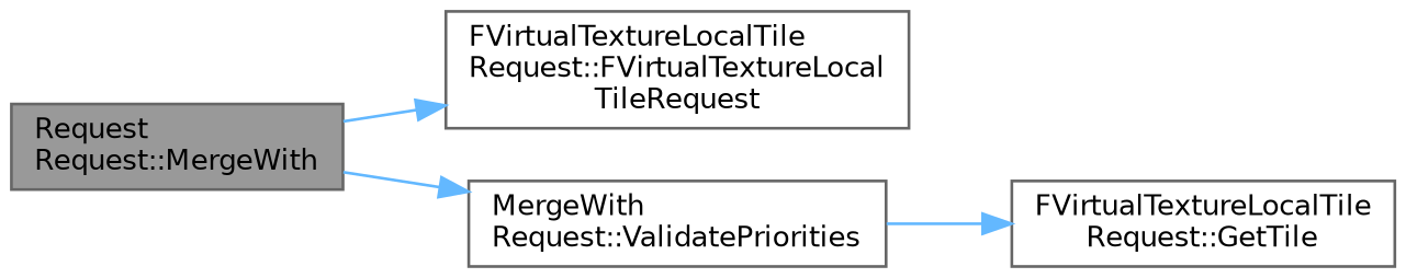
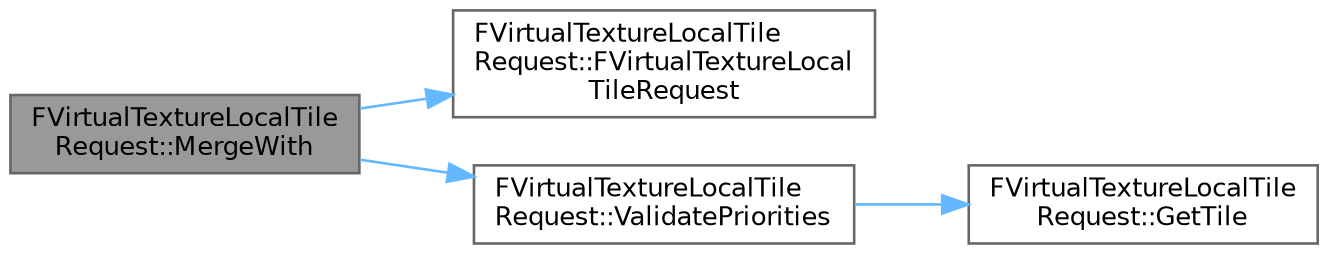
  digraph {
    rankdir=LR
    node [color=grey40 fillcolor=white fontname=Helvetica fontsize=10 shape=box style=filled]
    edge [color=steelblue1 fontname=Helvetica fontsize=10 labelfontname=Helvetica labelfontsize=10 style=solid]
-   n1 [color=gray40 fillcolor=grey60 fontcolor=black height=0.2 label="Request\lRequest::MergeWith" width=0.4]
+   n1 [color=gray40 fillcolor=grey60 fontcolor=black height=0.2 label="FVirtualTextureLocalTile\lRequest::MergeWith" width=0.4]
    n2 [height=0.2 label="FVirtualTextureLocalTile\lRequest::FVirtualTextureLocal\lTileRequest" width=0.4]
-   n3 [height=0.2 label="MergeWith\lRequest::ValidatePriorities" width=0.4]
+   n3 [height=0.2 label="FVirtualTextureLocalTile\lRequest::ValidatePriorities" width=0.4]
    n4 [height=0.2 label="FVirtualTextureLocalTile\lRequest::GetTile" width=0.4]
    n1 -> n2
    n1 -> n3
    n3 -> n4
  }
